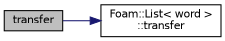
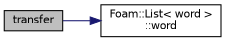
  digraph {
    rankdir=LR
    node [color=black fontname=Helvetica fontsize=10 shape=record]
    n1 [fillcolor=grey75 fontcolor=black height=0.2 label=transfer style=filled width=0.4]
-   n2 [height=0.2 label="Foam::List\< word \>\l::transfer" width=0.4]
+   n2 [height=0.2 label="Foam::List\< word \>\l::word" width=0.4]
    n1 -> n2 [color=midnightblue fontname=Helvetica fontsize=10 labelfontname=Helvetica labelfontsize=10 style=solid]
  }
